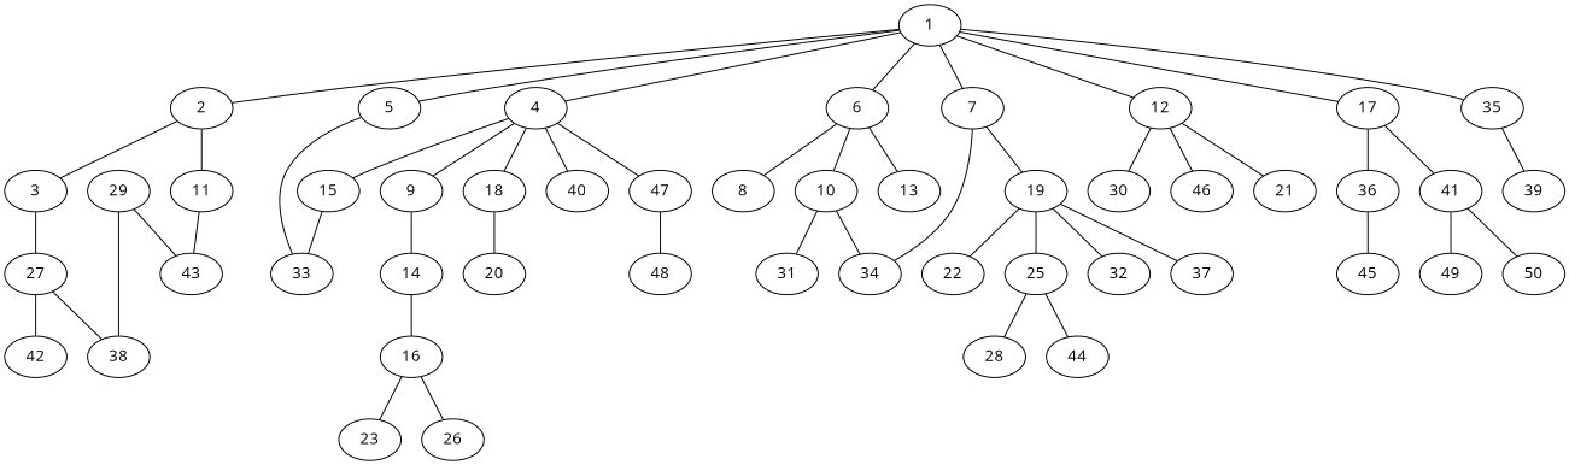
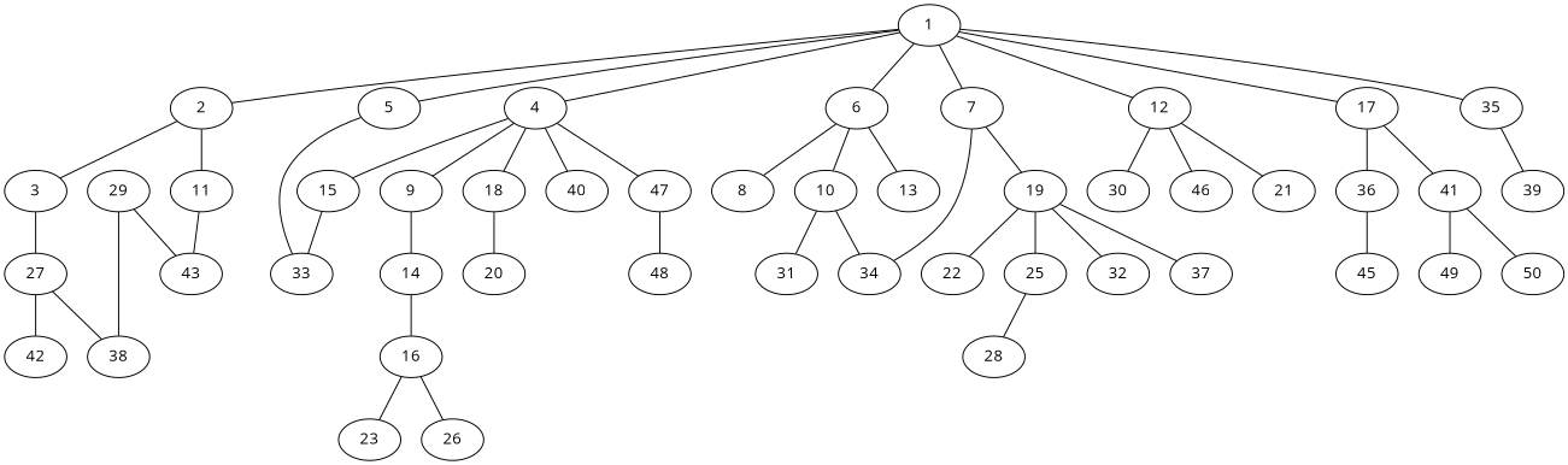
  graph {
    fontname="Open Sans"
    node [fontname="Open Sans"]
    edge [fontname="Open Sans"]
    1
    2
    4
    5
    6
    7
    12
    17
    35
    3
    11
    9
    15
    18
    40
    47
    33
    8
    10
    13
    19
    34
    21
    30
    46
    36
    41
    39
    27
    43
    14
    20
    48
    31
    22
    25
    32
    37
    45
    49
    50
    42
    38
    29
    16
    28
-   44
    23
    26
    1 -- 2
    1 -- 4
    1 -- 5
    1 -- 6
    1 -- 7
    1 -- 12
    1 -- 17
    1 -- 35
    2 -- 3
    2 -- 11
    4 -- 9
    4 -- 15
    4 -- 18
    4 -- 40
    4 -- 47
    5 -- 33
    6 -- 8
    6 -- 10
    6 -- 13
    7 -- 19
    7 -- 34
    12 -- 21
    12 -- 30
    12 -- 46
    17 -- 36
    17 -- 41
    35 -- 39
    3 -- 27
    11 -- 43
    9 -- 14
    15 -- 33
    18 -- 20
    47 -- 48
    10 -- 34
    10 -- 31
    19 -- 22
    19 -- 25
    19 -- 32
    19 -- 37
    36 -- 45
    41 -- 49
    41 -- 50
    27 -- 42
    27 -- 38
    14 -- 16
    25 -- 28
-   25 -- 44
    29 -- 43
    29 -- 38
    16 -- 23
    16 -- 26
  }
